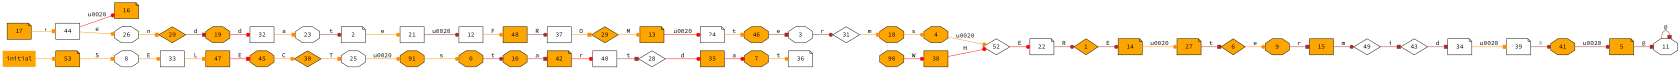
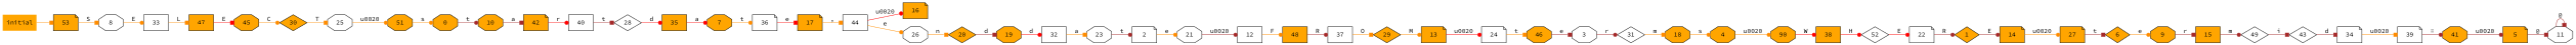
  digraph {
    fontname="Source Code Pro"
    rankdir=LR
    node [fillcolor=orange fontname="Source Code Pro" shape=octagon style=filled]
    edge [arrowhead=dot color=darkorange fontname="Source Code Pro"]
    0
    10
    42 [shape=note]
    40 [fillcolor=white shape=box]
    1 [shape=diamond]
    14 [shape=note]
    27 [shape=note]
    6 [shape=diamond]
    2 [fillcolor=white shape=note]
-   21 [fillcolor=white shape=box]
+   21 [fillcolor=white]
    12 [fillcolor=white shape=box]
    48 [shape=box]
    3 [fillcolor=white]
    31 [fillcolor=white shape=diamond]
    18
    4
    n17 [label=90]
    38 [shape=box]
    52 [fillcolor=white shape=diamond]
    5 [shape=note]
    11 [fillcolor=white]
    9
    15 [shape=box]
    49 [fillcolor=white shape=diamond]
    36 [fillcolor=white shape=note]
    7
    17 [shape=note]
    44 [fillcolor=white shape=box]
    8 [fillcolor=white]
    33 [fillcolor=white shape=box]
    47 [shape=box]
    45
    43 [fillcolor=white shape=diamond]
    28 [fillcolor=white shape=diamond]
    37 [fillcolor=white shape=box]
    29 [shape=diamond]
    13 [shape=note]
    24 [fillcolor=white shape=note]
    46
    34 [fillcolor=white shape=note]
    16 [shape=note]
    26 [fillcolor=white]
    20 [shape=diamond]
    19
    32 [fillcolor=white shape=box]
    23 [fillcolor=white]
    22 [fillcolor=white shape=note]
    25 [fillcolor=white]
-   51 [label=91]
+   51
    35 [shape=box]
    30 [shape=diamond]
    39 [fillcolor=white shape=note]
    41
    53 [shape=note]
    initial [shape=plaintext]
    0 -> 10 [color=brown label=t]
    10 -> 42 [arrowhead=box color=brown label=a]
    42 -> 40 [color=red label=r]
    40 -> 28 [arrowhead=box color=brown label=t]
    1 -> 14 [color=brown label=E]
    14 -> 27 [label="\u0020"]
    27 -> 6 [arrowhead=box color=brown label=t]
    6 -> 9 [label=e]
    2 -> 21 [label=e]
    21 -> 12 [color=brown label="\u0020"]
    12 -> 48 [label=F]
    48 -> 37 [color=brown label=R]
    3 -> 31 [color=brown label=r]
    31 -> 18 [arrowhead=box label=m]
    18 -> 4 [label=s]
-   4 -> 52 [label="\u0020"]
+   4 -> n17 [label="\u0020"]
    n17 -> 38 [color=red label=W]
    38 -> 52 [color=red label=H]
    52 -> 22 [color=red label=E]
    5 -> 11 [arrowhead=box color=brown label="@"]
    11 -> 11 [arrowhead=box color=brown label="@"]
    9 -> 15 [arrowhead=box color=brown label=r]
    15 -> 49 [color=brown label=m]
    49 -> 43 [arrowhead=box color=brown label=i]
+   36 -> 17 [arrowhead=box color=red label=e]
    7 -> 36 [label=t]
    17 -> 44 [arrowhead=box label=","]
    44 -> 16 [color=red label="\u0020"]
    44 -> 26 [label=e]
    8 -> 33 [label=E]
    33 -> 47 [arrowhead=box label=L]
    47 -> 45 [arrowhead=box color=red label=E]
    45 -> 30 [label=C]
    43 -> 34 [arrowhead=box color=brown label=d]
    28 -> 35 [color=red label=d]
    37 -> 29 [arrowhead=box label=O]
    29 -> 13 [label=M]
    13 -> 24 [color=red label="\u0020"]
    24 -> 46 [arrowhead=box label=t]
    46 -> 3 [arrowhead=box color=brown label=e]
    34 -> 39 [arrowhead=box label="\u0020"]
    26 -> 20 [arrowhead=box label=n]
    20 -> 19 [arrowhead=box color=brown label=d]
    19 -> 32 [color=red label=d]
    32 -> 23 [arrowhead=box label=a]
    23 -> 2 [color=brown label=t]
    22 -> 1 [color=brown label=R]
    25 -> 51 [label="\u0020"]
    51 -> 0 [label=s]
    35 -> 7 [color=red label=a]
    30 -> 25 [arrowhead=box label=T]
    39 -> 41 [color=brown label="="]
    41 -> 5 [color=brown label="\u0020"]
    53 -> 8 [arrowhead=box label=S]
    initial -> 53 [arrowhead=box]
  }
